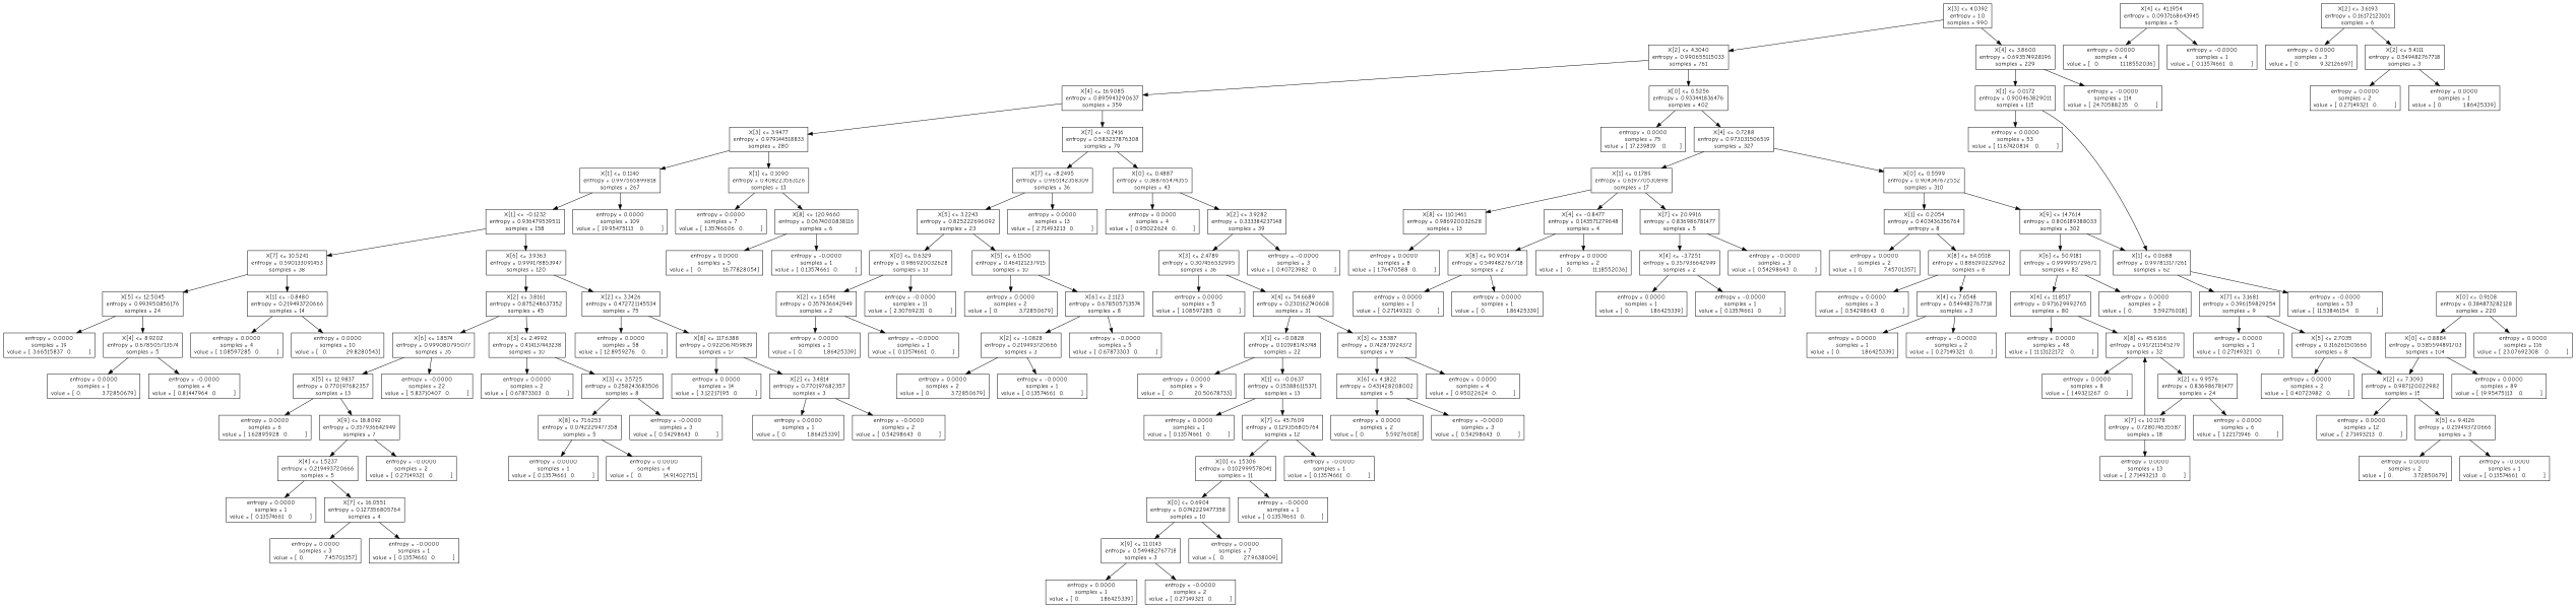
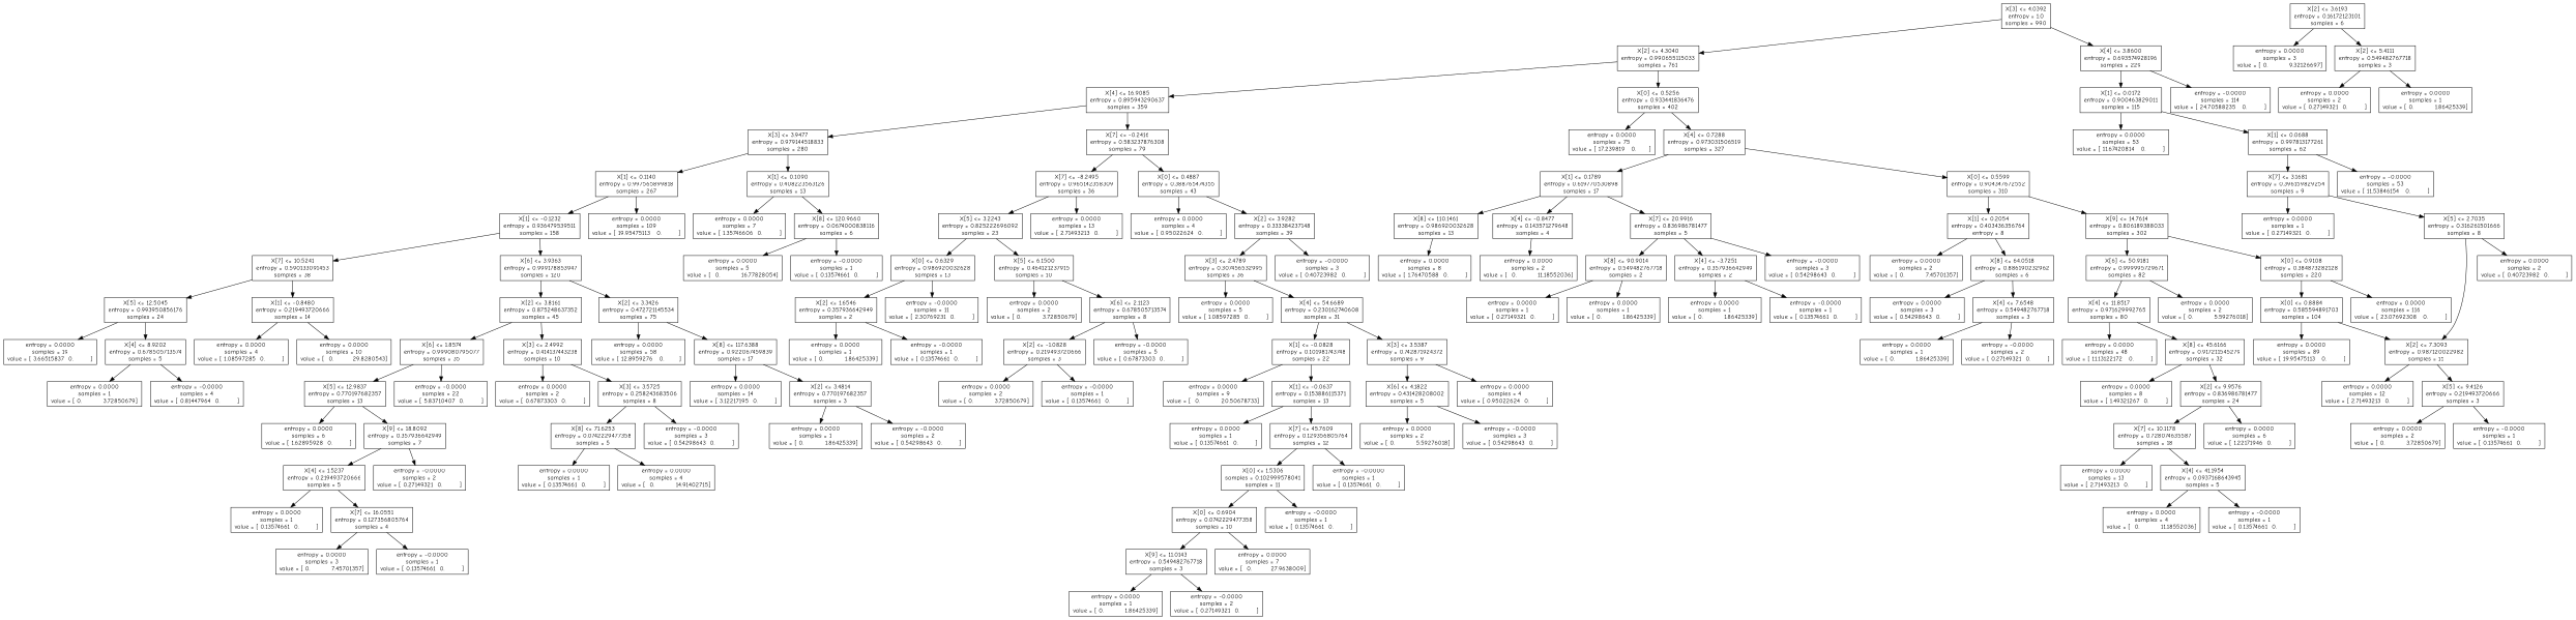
  digraph {
    fontname="Comic Neue"
    node [fontname="Comic Neue" shape=box]
    edge [fontname="Comic Neue"]
    n1 [label="X[3] <= 4.0392\nentropy = 1.0\nsamples = 990"]
    n2 [label="X[2] <= 4.3040\nentropy = 0.990655115033\nsamples = 761"]
    n3 [label="X[4] <= 3.8600\nentropy = 0.693574928196\nsamples = 229"]
    n4 [label="X[4] <= 16.9085\nentropy = 0.895943290637\nsamples = 359"]
    n5 [label="X[0] <= 0.5256\nentropy = 0.933441836476\nsamples = 402"]
    n6 [label="X[1] <= 0.0172\nentropy = 0.900463829011\nsamples = 115"]
    n7 [label="entropy = -0.0000\nsamples = 114\nvalue = [ 24.70588235   0.        ]"]
    n8 [label="X[3] <= 3.9477\nentropy = 0.979144518833\nsamples = 280"]
    n9 [label="X[7] <= -0.2416\nentropy = 0.583237876308\nsamples = 79"]
    n10 [label="entropy = 0.0000\nsamples = 75\nvalue = [ 17.239819   0.      ]"]
    n11 [label="X[4] <= 0.7288\nentropy = 0.973031506519\nsamples = 327"]
    n12 [label="X[1] <= 0.1140\nentropy = 0.997565899818\nsamples = 267"]
    n13 [label="X[1] <= 0.1090\nentropy = 0.408223563126\nsamples = 13"]
    n14 [label="X[7] <= -8.2495\nentropy = 0.965142358309\nsamples = 36"]
    n15 [label="X[0] <= 0.4887\nentropy = 0.388765474355\nsamples = 43"]
    n16 [label="X[1] <= -0.1232\nentropy = 0.936479539511\nsamples = 158"]
    n17 [label="entropy = 0.0000\nsamples = 109\nvalue = [ 19.95475113   0.        ]"]
    n18 [label="entropy = 0.0000\nsamples = 7\nvalue = [ 1.35746606  0.        ]"]
    n19 [label="X[8] <= 120.9660\nentropy = 0.0674000838116\nsamples = 6"]
    n20 [label="X[7] <= 10.5241\nentropy = 0.590133091453\nsamples = 38"]
    n21 [label="X[6] <= 3.9363\nentropy = 0.999178853947\nsamples = 120"]
    n22 [label="X[5] <= 12.5045\nentropy = 0.993950856176\nsamples = 24"]
    n23 [label="X[1] <= -0.8480\nentropy = 0.219493720666\nsamples = 14"]
    n24 [label="X[2] <= 3.8161\nentropy = 0.875248637352\nsamples = 45"]
    n25 [label="X[2] <= 3.3426\nentropy = 0.472721145534\nsamples = 75"]
    n26 [label="entropy = 0.0000\nsamples = 19\nvalue = [ 3.66515837  0.        ]"]
    n27 [label="X[4] <= 8.9202\nentropy = 0.678505713574\nsamples = 5"]
    n28 [label="entropy = 0.0000\nsamples = 4\nvalue = [ 1.08597285  0.        ]"]
    n29 [label="entropy = 0.0000\nsamples = 10\nvalue = [  0.         29.8280543]"]
    n30 [label="entropy = 0.0000\nsamples = 1\nvalue = [ 0.          3.72850679]"]
    n31 [label="entropy = -0.0000\nsamples = 4\nvalue = [ 0.81447964  0.        ]"]
    n32 [label="X[6] <= 1.8574\nentropy = 0.999080795077\nsamples = 35"]
    n33 [label="X[3] <= 2.4992\nentropy = 0.414137443238\nsamples = 10"]
    n34 [label="entropy = 0.0000\nsamples = 58\nvalue = [ 12.8959276   0.       ]"]
    n35 [label="X[8] <= 117.6388\nentropy = 0.922067459839\nsamples = 17"]
    n36 [label="X[5] <= 12.9837\nentropy = 0.770197682357\nsamples = 13"]
    n37 [label="entropy = -0.0000\nsamples = 22\nvalue = [ 5.83710407  0.        ]"]
    n38 [label="entropy = 0.0000\nsamples = 2\nvalue = [ 0.67873303  0.        ]"]
    n39 [label="X[3] <= 3.5725\nentropy = 0.258243683506\nsamples = 8"]
    n40 [label="entropy = 0.0000\nsamples = 6\nvalue = [ 1.62895928  0.        ]"]
    n41 [label="X[9] <= 18.8092\nentropy = 0.357936642949\nsamples = 7"]
    n42 [label="X[4] <= 1.5237\nentropy = 0.219493720666\nsamples = 5"]
    n43 [label="entropy = -0.0000\nsamples = 2\nvalue = [ 0.27149321  0.        ]"]
    n44 [label="entropy = 0.0000\nsamples = 1\nvalue = [ 0.13574661  0.        ]"]
    n45 [label="X[7] <= 16.0551\nentropy = 0.127356805764\nsamples = 4"]
    n46 [label="entropy = 0.0000\nsamples = 3\nvalue = [ 0.          7.45701357]"]
    n47 [label="entropy = -0.0000\nsamples = 1\nvalue = [ 0.13574661  0.        ]"]
    n48 [label="X[8] <= 71.6253\nentropy = 0.0742229477358\nsamples = 5"]
    n49 [label="entropy = -0.0000\nsamples = 3\nvalue = [ 0.54298643  0.        ]"]
    n50 [label="entropy = 0.0000\nsamples = 1\nvalue = [ 0.13574661  0.        ]"]
    n51 [label="entropy = 0.0000\nsamples = 4\nvalue = [  0.          14.91402715]"]
    n52 [label="entropy = 0.0000\nsamples = 14\nvalue = [ 3.12217195  0.        ]"]
    n53 [label="X[2] <= 3.4814\nentropy = 0.770197682357\nsamples = 3"]
    n54 [label="entropy = 0.0000\nsamples = 1\nvalue = [ 0.          1.86425339]"]
    n55 [label="entropy = -0.0000\nsamples = 2\nvalue = [ 0.54298643  0.        ]"]
    n56 [label="entropy = 0.0000\nsamples = 5\nvalue = [  0.          16.77828054]"]
    n57 [label="entropy = -0.0000\nsamples = 1\nvalue = [ 0.13574661  0.        ]"]
    n58 [label="X[5] <= 3.2243\nentropy = 0.825222696092\nsamples = 23"]
    n59 [label="entropy = 0.0000\nsamples = 13\nvalue = [ 2.71493213  0.        ]"]
    n60 [label="entropy = 0.0000\nsamples = 4\nvalue = [ 0.95022624  0.        ]"]
    n61 [label="X[2] <= 3.9282\nentropy = 0.333384237148\nsamples = 39"]
    n62 [label="X[0] <= 0.6329\nentropy = 0.986920032628\nsamples = 13"]
    n63 [label="X[5] <= 6.1500\nentropy = 0.464121237915\nsamples = 10"]
    n64 [label="X[2] <= 1.6546\nentropy = 0.357936642949\nsamples = 2"]
    n65 [label="entropy = -0.0000\nsamples = 11\nvalue = [ 2.30769231  0.        ]"]
    n66 [label="entropy = 0.0000\nsamples = 2\nvalue = [ 0.          3.72850679]"]
    n67 [label="X[6] <= 2.1123\nentropy = 0.678505713574\nsamples = 8"]
    n68 [label="entropy = 0.0000\nsamples = 1\nvalue = [ 0.          1.86425339]"]
    n69 [label="entropy = -0.0000\nsamples = 1\nvalue = [ 0.13574661  0.        ]"]
    n70 [label="X[2] <= -1.0828\nentropy = 0.219493720666\nsamples = 3"]
    n71 [label="entropy = -0.0000\nsamples = 5\nvalue = [ 0.67873303  0.        ]"]
    n72 [label="entropy = 0.0000\nsamples = 2\nvalue = [ 0.          3.72850679]"]
    n73 [label="entropy = -0.0000\nsamples = 1\nvalue = [ 0.13574661  0.        ]"]
    n74 [label="X[3] <= 2.4789\nentropy = 0.307456532995\nsamples = 36"]
    n75 [label="entropy = -0.0000\nsamples = 3\nvalue = [ 0.40723982  0.        ]"]
    n76 [label="entropy = 0.0000\nsamples = 5\nvalue = [ 1.08597285  0.        ]"]
    n77 [label="X[4] <= 54.6689\nentropy = 0.230162740608\nsamples = 31"]
    n78 [label="X[1] <= -0.0828\nentropy = 0.101981743748\nsamples = 22"]
    n79 [label="X[3] <= 3.5387\nentropy = 0.742871924372\nsamples = 9"]
    n80 [label="entropy = 0.0000\nsamples = 9\nvalue = [  0.          20.50678733]"]
    n81 [label="X[1] <= -0.0637\nentropy = 0.153886115371\nsamples = 13"]
    n82 [label="X[6] <= 4.1822\nentropy = 0.431428208002\nsamples = 5"]
    n83 [label="entropy = 0.0000\nsamples = 4\nvalue = [ 0.95022624  0.        ]"]
    n84 [label="entropy = 0.0000\nsamples = 1\nvalue = [ 0.13574661  0.        ]"]
    n85 [label="X[7] <= 45.7609\nentropy = 0.129356805764\nsamples = 12"]
-   n86 [label="X[0] <= 1.5306\nentropy = 0.102999578041\nsamples = 11"]
+   n86 [label="X[0] <= 1.5306\nsamples = 0.102999578041\nsamples = 11"]
    n87 [label="entropy = -0.0000\nsamples = 1\nvalue = [ 0.13574661  0.        ]"]
    n88 [label="X[0] <= 0.6904\nentropy = 0.0742229477358\nsamples = 10"]
    n89 [label="entropy = -0.0000\nsamples = 1\nvalue = [ 0.13574661  0.        ]"]
    n90 [label="X[9] <= 11.0143\nentropy = 0.549482767718\nsamples = 3"]
    n91 [label="entropy = 0.0000\nsamples = 7\nvalue = [  0.         27.9638009]"]
    n92 [label="entropy = 0.0000\nsamples = 1\nvalue = [ 0.          1.86425339]"]
    n93 [label="entropy = -0.0000\nsamples = 2\nvalue = [ 0.27149321  0.        ]"]
    n94 [label="entropy = 0.0000\nsamples = 2\nvalue = [ 0.          5.59276018]"]
    n95 [label="entropy = -0.0000\nsamples = 3\nvalue = [ 0.54298643  0.        ]"]
    n96 [label="X[1] <= 0.1789\nentropy = 0.619770530898\nsamples = 17"]
    n97 [label="X[0] <= 0.5599\nentropy = 0.904347672552\nsamples = 310"]
    n98 [label="X[8] <= 110.1461\nentropy = 0.986920032628\nsamples = 13"]
    n99 [label="X[4] <= -0.8477\nentropy = 0.143571279648\nsamples = 4"]
    n100 [label="X[7] <= 20.9916\nentropy = 0.836986781477\nsamples = 5"]
    n101 [label="X[1] <= 0.2054\nentropy = 0.403436356764\nentropy = 8"]
    n102 [label="X[9] <= 14.7614\nentropy = 0.806189388033\nsamples = 302"]
    n103 [label="entropy = 0.0000\nsamples = 8\nvalue = [ 1.76470588  0.        ]"]
    n104 [label="X[8] <= 90.9014\nentropy = 0.549482767718\nsamples = 2"]
    n105 [label="entropy = 0.0000\nsamples = 2\nvalue = [  0.          11.18552036]"]
    n106 [label="X[4] <= -3.7251\nentropy = 0.357936642949\nsamples = 2"]
    n107 [label="entropy = -0.0000\nsamples = 3\nvalue = [ 0.54298643  0.        ]"]
    n108 [label="entropy = 0.0000\nsamples = 1\nvalue = [ 0.          1.86425339]"]
    n109 [label="entropy = -0.0000\nsamples = 1\nvalue = [ 0.13574661  0.        ]"]
    n110 [label="entropy = 0.0000\nsamples = 1\nvalue = [ 0.27149321  0.        ]"]
    n111 [label="entropy = 0.0000\nsamples = 1\nvalue = [ 0.          1.86425339]"]
    n112 [label="entropy = 0.0000\nsamples = 2\nvalue = [ 0.          7.45701357]"]
    n113 [label="X[8] <= 64.0518\nentropy = 0.886190232962\nsamples = 6"]
    n114 [label="X[6] <= 50.9181\nentropy = 0.999995729671\nsamples = 82"]
    n115 [label="X[0] <= 0.9108\nentropy = 0.384873282128\nsamples = 220"]
    n116 [label="entropy = 0.0000\nsamples = 3\nvalue = [ 0.54298643  0.        ]"]
    n117 [label="X[4] <= 7.6548\nentropy = 0.549482767718\nsamples = 3"]
    n118 [label="entropy = 0.0000\nsamples = 1\nvalue = [ 0.          1.86425339]"]
    n119 [label="entropy = -0.0000\nsamples = 2\nvalue = [ 0.27149321  0.        ]"]
    n120 [label="X[4] <= 11.8517\nentropy = 0.971629992765\nsamples = 80"]
    n121 [label="entropy = 0.0000\nsamples = 2\nvalue = [ 0.          5.59276018]"]
    n122 [label="X[0] <= 0.8884\nentropy = 0.585594891703\nsamples = 104"]
    n123 [label="entropy = 0.0000\nsamples = 116\nvalue = [ 23.07692308   0.        ]"]
    n124 [label="entropy = 0.0000\nsamples = 48\nvalue = [ 11.13122172   0.        ]"]
    n125 [label="X[8] <= 45.6166\nentropy = 0.917211545279\nsamples = 32"]
    n126 [label="entropy = 0.0000\nsamples = 8\nvalue = [ 1.49321267  0.        ]"]
    n127 [label="X[2] <= 9.9576\nentropy = 0.836986781477\nsamples = 24"]
    n128 [label="X[7] <= 10.1178\nentropy = 0.728074635587\nsamples = 18"]
    n129 [label="entropy = 0.0000\nsamples = 6\nvalue = [ 1.22171946  0.        ]"]
    n130 [label="entropy = 0.0000\nsamples = 13\nvalue = [ 2.71493213  0.        ]"]
    n131 [label="X[4] <= 41.1954\nentropy = 0.0937168643945\nsamples = 5"]
    n132 [label="entropy = 0.0000\nsamples = 4\nvalue = [  0.          11.18552036]"]
    n133 [label="entropy = -0.0000\nsamples = 1\nvalue = [ 0.13574661  0.        ]"]
    n134 [label="entropy = 0.0000\nsamples = 89\nvalue = [ 19.95475113   0.        ]"]
    n135 [label="X[2] <= 7.3093\nentropy = 0.987120022982\nsamples = 15"]
    n136 [label="entropy = 0.0000\nsamples = 12\nvalue = [ 2.71493213  0.        ]"]
    n137 [label="X[5] <= 9.4126\nentropy = 0.219493720666\nsamples = 3"]
    n138 [label="entropy = 0.0000\nsamples = 2\nvalue = [ 0.          3.72850679]"]
    n139 [label="entropy = -0.0000\nsamples = 1\nvalue = [ 0.13574661  0.        ]"]
    n140 [label="entropy = 0.0000\nsamples = 53\nvalue = [ 11.67420814   0.        ]"]
    n141 [label="X[1] <= 0.0688\nentropy = 0.997813177261\nsamples = 62"]
    n142 [label="X[7] <= 3.1681\nentropy = 0.396159829254\nsamples = 9"]
    n143 [label="entropy = -0.0000\nsamples = 53\nvalue = [ 11.53846154   0.        ]"]
    n144 [label="entropy = 0.0000\nsamples = 1\nvalue = [ 0.27149321  0.        ]"]
    n145 [label="X[5] <= 2.7035\nentropy = 0.316261501666\nsamples = 8"]
    n146 [label="entropy = 0.0000\nsamples = 2\nvalue = [ 0.40723982  0.        ]"]
    n147 [label="X[2] <= 3.6193\nentropy = 0.16172123101\nsamples = 6"]
    n148 [label="entropy = 0.0000\nsamples = 3\nvalue = [ 0.          9.32126697]"]
    n149 [label="X[2] <= 5.4111\nentropy = 0.549482767718\nsamples = 3"]
    n150 [label="entropy = 0.0000\nsamples = 2\nvalue = [ 0.27149321  0.        ]"]
    n151 [label="entropy = 0.0000\nsamples = 1\nvalue = [ 0.          1.86425339]"]
    n1 -> n2
    n1 -> n3
    n2 -> n4
    n2 -> n5
    n3 -> n6
    n3 -> n7
    n4 -> n8
    n4 -> n9
    n5 -> n10
    n5 -> n11
    n6 -> n140
    n6 -> n141
    n8 -> n12
    n8 -> n13
    n9 -> n14
    n9 -> n15
    n11 -> n96
    n11 -> n97
    n12 -> n16
    n12 -> n17
    n13 -> n18
    n13 -> n19
    n14 -> n58
    n14 -> n59
    n15 -> n60
    n15 -> n61
    n16 -> n20
    n16 -> n21
    n19 -> n56
    n19 -> n57
    n20 -> n22
    n20 -> n23
    n21 -> n24
    n21 -> n25
    n22 -> n26
    n22 -> n27
    n23 -> n28
    n23 -> n29
    n24 -> n32
    n24 -> n33
    n25 -> n34
    n25 -> n35
    n27 -> n30
    n27 -> n31
    n32 -> n36
    n32 -> n37
    n33 -> n38
    n33 -> n39
    n35 -> n52
    n35 -> n53
    n36 -> n40
    n36 -> n41
    n39 -> n48
    n39 -> n49
    n41 -> n42
    n41 -> n43
    n42 -> n44
    n42 -> n45
    n45 -> n46
    n45 -> n47
    n48 -> n50
    n48 -> n51
    n53 -> n54
    n53 -> n55
    n58 -> n62
    n58 -> n63
    n61 -> n74
    n61 -> n75
    n62 -> n64
    n62 -> n65
    n63 -> n66
    n63 -> n67
    n64 -> n68
    n64 -> n69
    n67 -> n70
    n67 -> n71
    n70 -> n72
    n70 -> n73
    n74 -> n76
    n74 -> n77
    n77 -> n78
    n77 -> n79
    n78 -> n80
    n78 -> n81
    n79 -> n82
    n79 -> n83
    n81 -> n84
    n81 -> n85
    n82 -> n94
    n82 -> n95
    n85 -> n86
    n85 -> n87
    n86 -> n88
    n86 -> n89
    n88 -> n90
    n88 -> n91
    n90 -> n92
    n90 -> n93
    n96 -> n98
    n96 -> n99
    n96 -> n100
    n97 -> n101
    n97 -> n102
    n98 -> n103
-   n99 -> n104
+   n100 -> n104
    n99 -> n105
    n100 -> n106
    n100 -> n107
    n101 -> n112
    n101 -> n113
    n102 -> n114
-   n102 -> n141
+   n102 -> n115
    n104 -> n110
    n104 -> n111
    n106 -> n108
    n106 -> n109
    n113 -> n116
    n113 -> n117
    n114 -> n120
    n114 -> n121
    n115 -> n122
    n115 -> n123
    n117 -> n118
    n117 -> n119
    n120 -> n124
    n120 -> n125
    n122 -> n134
    n122 -> n135
    n125 -> n126
    n125 -> n127
    n127 -> n128
    n127 -> n129
    n128 -> n130
-   n128 -> n125
+   n128 -> n131
    n131 -> n132
    n131 -> n133
    n135 -> n136
    n135 -> n137
    n137 -> n138
    n137 -> n139
    n141 -> n142
    n141 -> n143
    n142 -> n144
    n142 -> n145
    n145 -> n135
    n145 -> n146
    n147 -> n148
    n147 -> n149
    n149 -> n150
    n149 -> n151
  }
